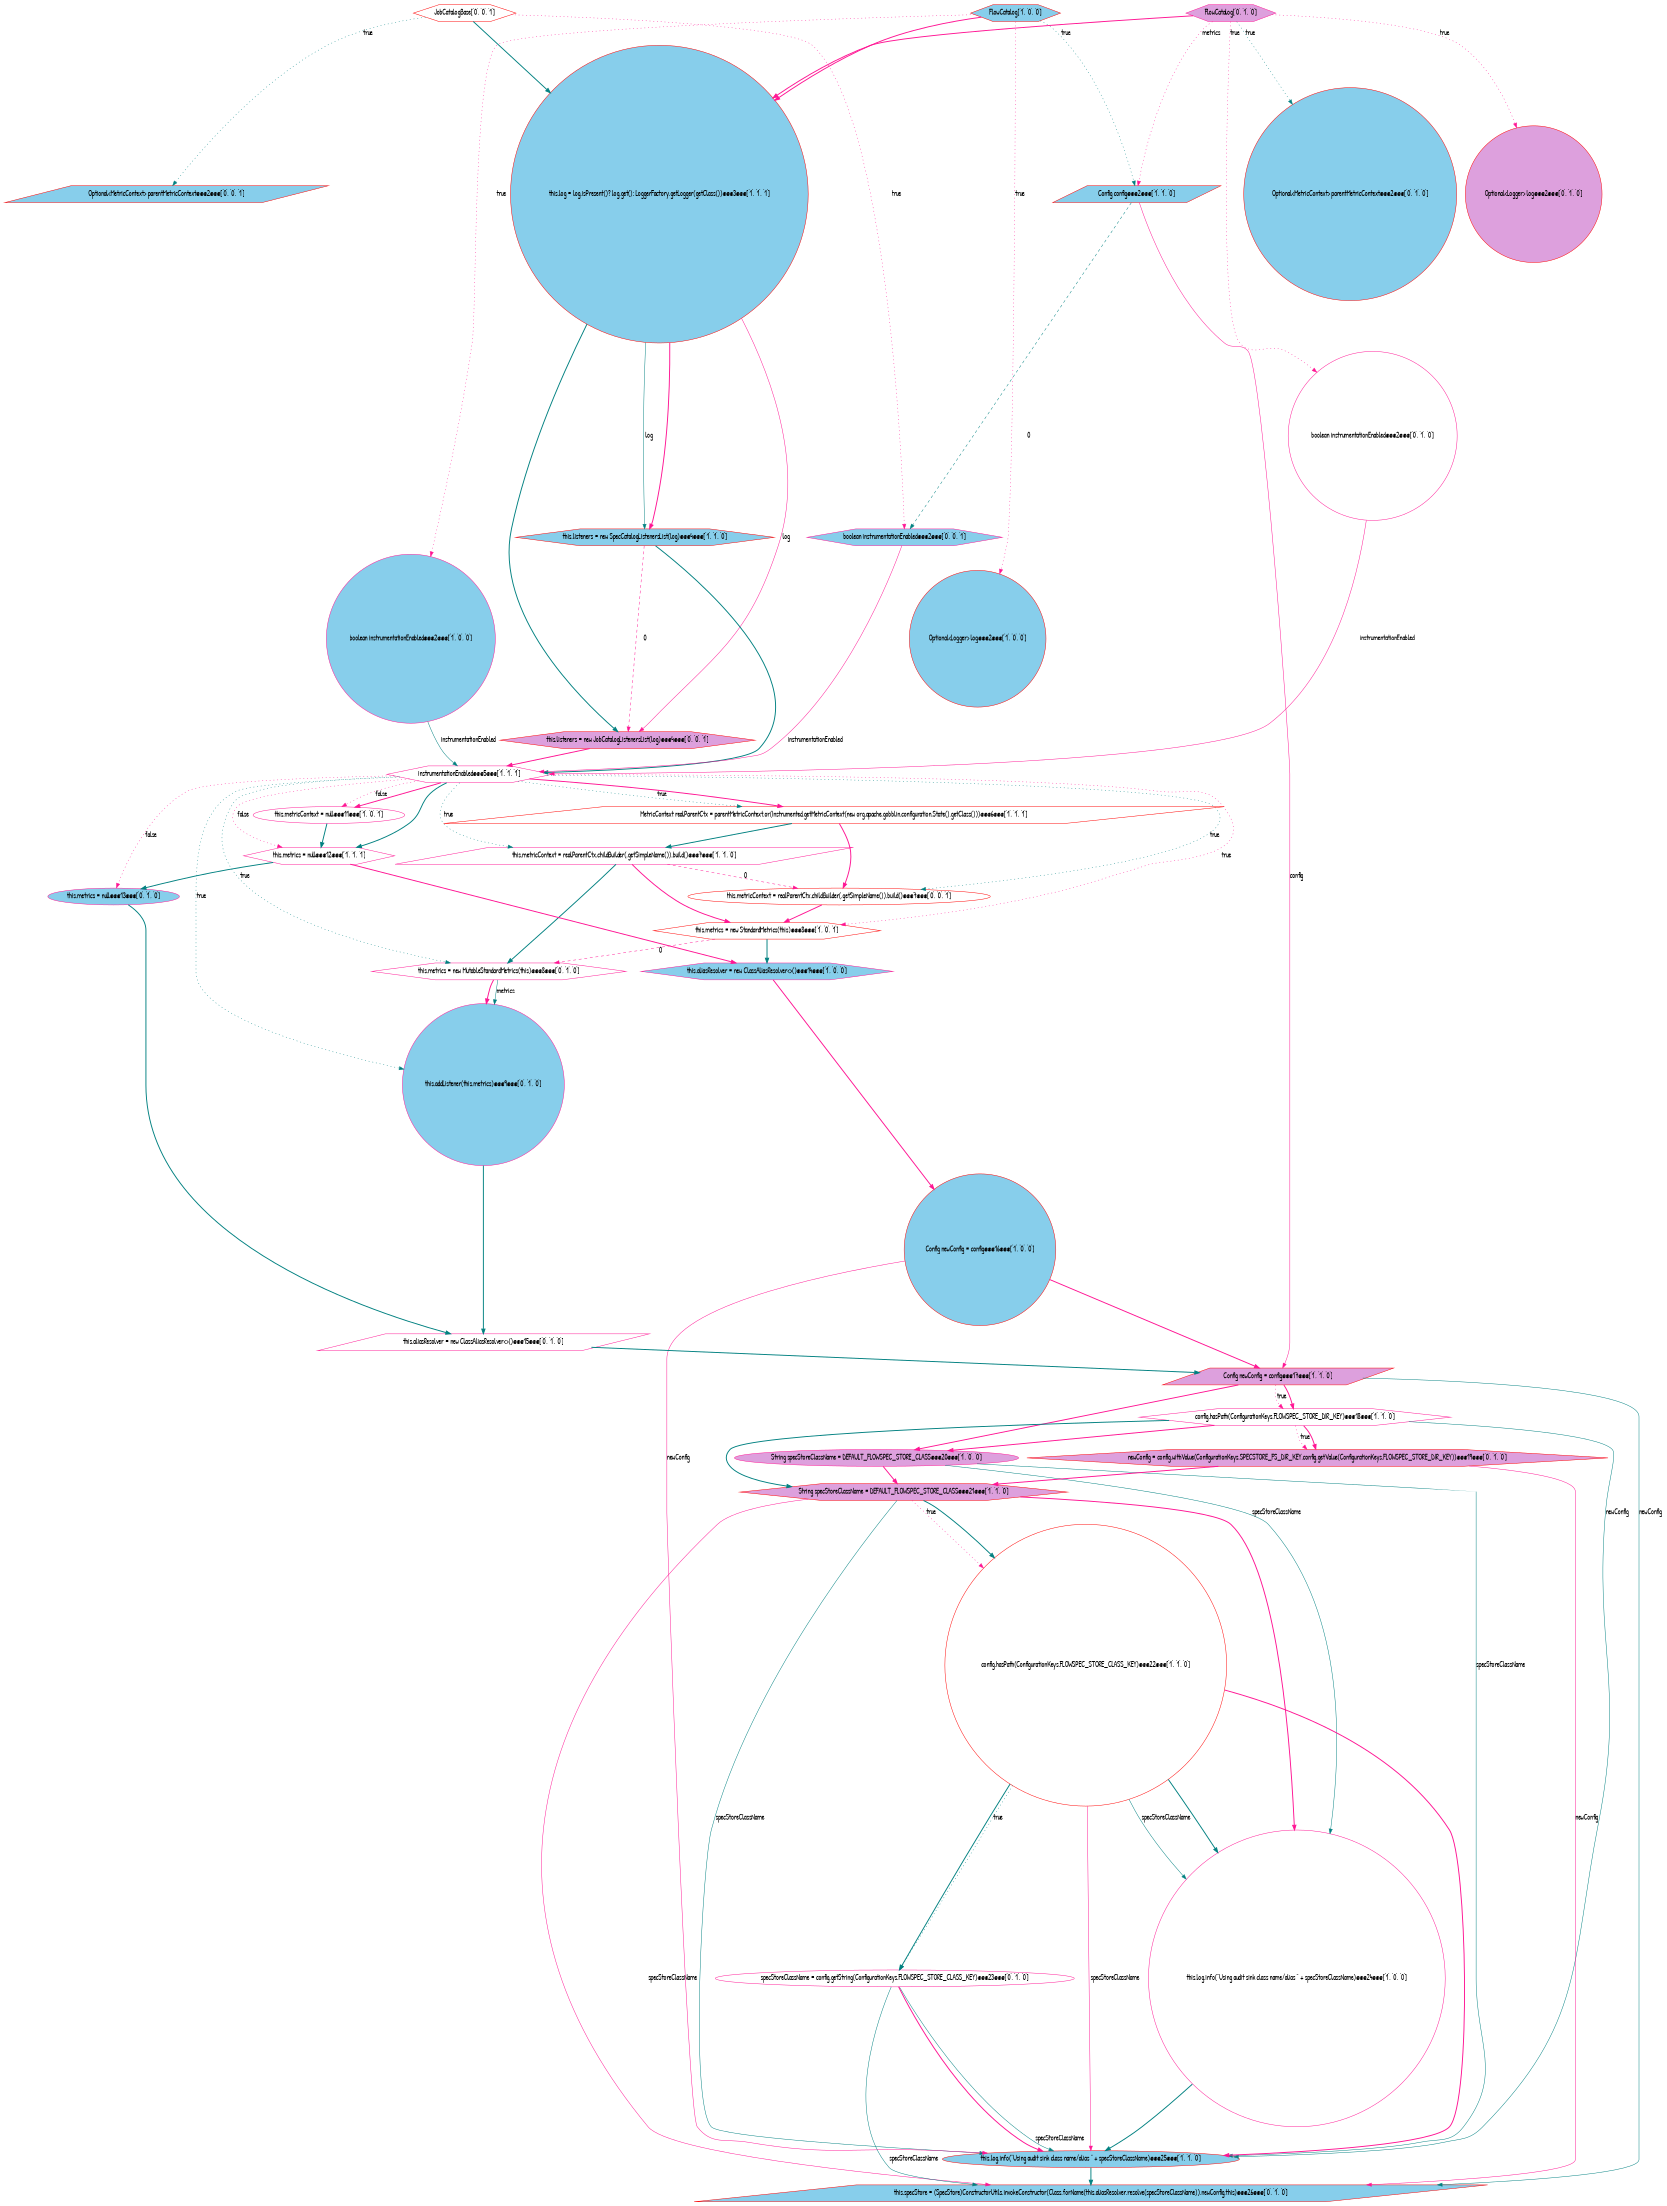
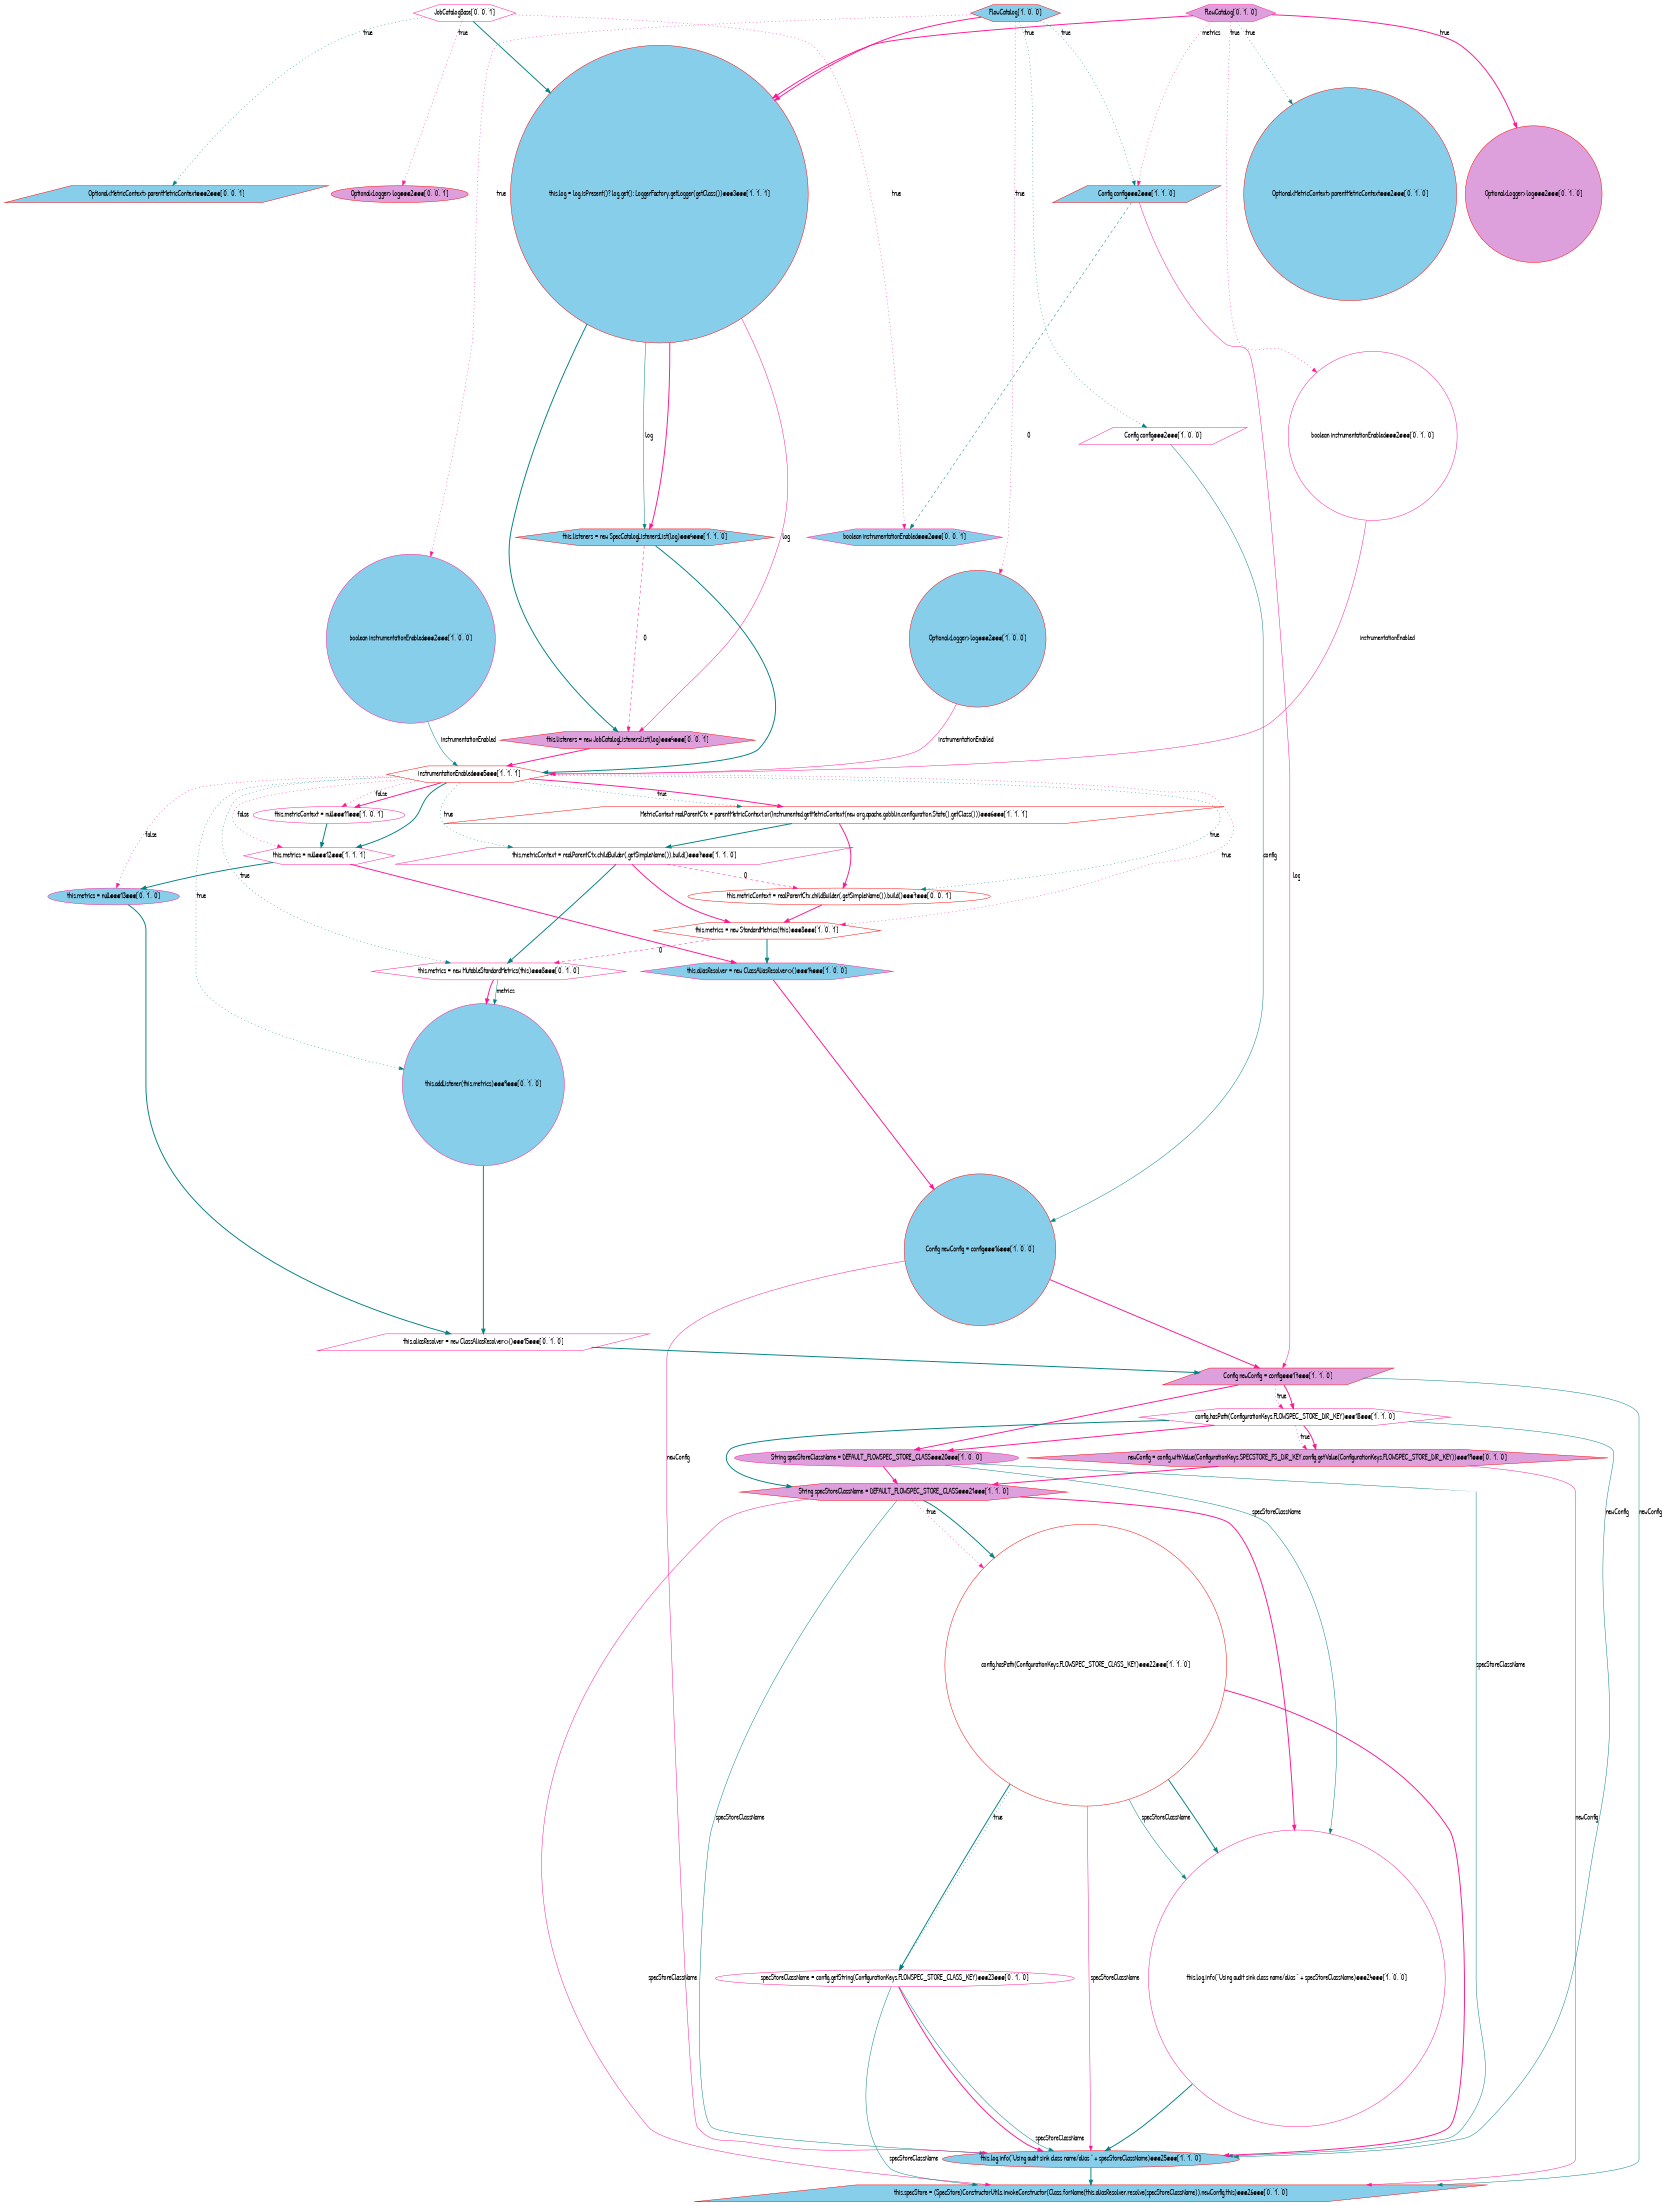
  digraph {
    fontname="Patrick Hand"
    node [color=red fillcolor=white fontname="Patrick Hand" shape=hexagon style=filled]
    edge [color=deeppink fontname="Patrick Hand" style=bold]
    n1 [fillcolor=skyblue label="this.log = log.isPresent()? log.get(): LoggerFactory.getLogger(getClass())@@@3@@@['1', '1', '1']" shape=circle]
    n2 [fillcolor=skyblue label="this.listeners = new SpecCatalogListenersList(log)@@@4@@@['1', '1', '0']"]
    n3 [fillcolor=plum label="this.listeners = new JobCatalogListenersList(log)@@@4@@@['0', '0', '1']"]
-   n4 [color=deeppink label="instrumentationEnabled@@@5@@@['1', '1', '1']"]
+   n4 [label="instrumentationEnabled@@@5@@@['1', '1', '1']"]
    n5 [fillcolor=skyblue label="Optional<Logger> log@@@2@@@['1', '0', '0']" shape=circle]
    n6 [fillcolor=skyblue label="Config config@@@2@@@['1', '1', '0']" shape=parallelogram]
    n7 [color=deeppink fillcolor=skyblue label="boolean instrumentationEnabled@@@2@@@['0', '0', '1']"]
    n8 [fillcolor=plum label="Config newConfig = config@@@17@@@['1', '1', '0']" shape=parallelogram]
    n9 [color=deeppink fillcolor=plum label="String specStoreClassName = DEFAULT_FLOWSPEC_STORE_CLASS@@@20@@@['1', '0', '0']" shape=ellipse]
    n10 [fillcolor=skyblue label="this.specStore = (SpecStore)ConstructorUtils.invokeConstructor(Class.forName(this.aliasResolver.resolve(specStoreClassName)),newConfig,this)@@@26@@@['0', '1', '0']" shape=parallelogram]
    n11 [color=deeppink label="config.hasPath(ConfigurationKeys.FLOWSPEC_STORE_DIR_KEY)@@@18@@@['1', '1', '0']"]
    n12 [color=deeppink label="this.log.info(\"Using audit sink class name/alias \" + specStoreClassName)@@@24@@@['1', '0', '0']" shape=circle]
    n13 [fillcolor=plum label="String specStoreClassName = DEFAULT_FLOWSPEC_STORE_CLASS@@@21@@@['1', '1', '0']"]
    n14 [fillcolor=skyblue label="this.log.info(\"Using audit sink class name/alias \" + specStoreClassName)@@@25@@@['1', '1', '0']" shape=ellipse]
    n15 [label="config.hasPath(ConfigurationKeys.FLOWSPEC_STORE_CLASS_KEY)@@@22@@@['1', '1', '0']" shape=circle]
    n16 [fillcolor=skyblue label="FlowCatalog['1', '0', '0']"]
+   n17 [color=deeppink label="Config config@@@2@@@['1', '0', '0']" shape=parallelogram]
    n18 [color=deeppink fillcolor=skyblue label="boolean instrumentationEnabled@@@2@@@['1', '0', '0']" shape=circle]
    n19 [fillcolor=skyblue label="Config newConfig = config@@@16@@@['1', '0', '0']" shape=circle]
    n20 [color=deeppink label="this.metricContext = realParentCtx.childBuilder(.getSimpleName()).build()@@@7@@@['1', '1', '0']" shape=parallelogram]
    n21 [label="this.metrics = new StandardMetrics(this)@@@8@@@['1', '0', '1']"]
    n22 [color=deeppink label="this.metrics = new MutableStandardMetrics(this)@@@8@@@['0', '1', '0']"]
    n23 [label="this.metricContext = realParentCtx.childBuilder(.getSimpleName()).build()@@@7@@@['0', '0', '1']" shape=ellipse]
    n24 [color=deeppink fillcolor=skyblue label="this.aliasResolver = new ClassAliasResolver<>()@@@14@@@['1', '0', '0']"]
    n25 [color=deeppink fillcolor=skyblue label="this.addListener(this.metrics)@@@9@@@['0', '1', '0']" shape=circle]
    n26 [color=deeppink label="this.aliasResolver = new ClassAliasResolver<>()@@@15@@@['0', '1', '0']" shape=parallelogram]
    n27 [fillcolor=plum label="Optional<Logger> log@@@2@@@['0', '1', '0']" shape=circle]
    n28 [color=deeppink label="this.metricContext = null@@@11@@@['1', '0', '1']" shape=ellipse]
    n29 [color=deeppink label="this.metrics = null@@@12@@@['1', '1', '1']"]
    n30 [color=deeppink fillcolor=skyblue label="this.metrics = null@@@13@@@['0', '1', '0']" shape=ellipse]
    n31 [fillcolor=skyblue label="Optional<MetricContext> parentMetricContext@@@2@@@['0', '1', '0']" shape=circle]
-   n32 [label="JobCatalogBase['0', '0', '1']"]
+   n32 [color=deeppink label="JobCatalogBase['0', '0', '1']"]
+   n33 [fillcolor=plum label="Optional<Logger> log@@@2@@@['0', '0', '1']" shape=ellipse]
    n34 [fillcolor=skyblue label="Optional<MetricContext> parentMetricContext@@@2@@@['0', '0', '1']" shape=parallelogram]
    n35 [color=deeppink label="specStoreClassName = config.getString(ConfigurationKeys.FLOWSPEC_STORE_CLASS_KEY)@@@23@@@['0', '1', '0']" shape=ellipse]
    n36 [label="MetricContext realParentCtx = parentMetricContext.or(Instrumented.getMetricContext(new org.apache.gobblin.configuration.State(),getClass()))@@@6@@@['1', '1', '1']" shape=parallelogram]
    n37 [color=deeppink fillcolor=plum label="FlowCatalog['0', '1', '0']"]
    n38 [color=deeppink label="boolean instrumentationEnabled@@@2@@@['0', '1', '0']" shape=circle]
    n39 [fillcolor=plum label="newConfig = config.withValue(ConfigurationKeys.SPECSTORE_FS_DIR_KEY,config.getValue(ConfigurationKeys.FLOWSPEC_STORE_DIR_KEY))@@@19@@@['0', '1', '0']"]
    n1 -> n2 [color=teal label=log style=solid]
    n1 -> n2
    n1 -> n3 [color=teal]
    n1 -> n3 [label=log style=solid]
    n2 -> n3 [label=0 style=dashed]
    n2 -> n4 [color=teal]
    n3 -> n4
    n4 -> n20 [color=teal label=true style=dotted]
    n4 -> n21 [label=true style=dotted]
    n4 -> n22 [color=teal label=true style=dotted]
    n4 -> n23 [color=teal label=true style=dotted]
    n4 -> n25 [color=teal label=true style=dotted]
    n4 -> n28
    n4 -> n28 [label=false style=dotted]
    n4 -> n29 [color=teal]
    n4 -> n29 [label=false style=dotted]
    n4 -> n30 [label=false style=dotted]
    n4 -> n36 [color=teal label=true style=dotted]
    n4 -> n36
    n6 -> n7 [color=teal label=0 style=dashed]
-   n6 -> n8 [label=config style=solid]
-   n7 -> n4 [label=instrumentationEnabled style=solid]
+   n6 -> n8 [label=log style=solid]
+   n5 -> n4 [label=instrumentationEnabled style=solid]
    n8 -> n9
    n8 -> n10 [color=teal label=newConfig style=solid]
    n8 -> n11
    n8 -> n11 [label=true style=dotted]
    n9 -> n12 [color=teal label=specStoreClassName style=solid]
    n9 -> n13
    n9 -> n14 [color=teal label=specStoreClassName style=solid]
    n11 -> n9
    n11 -> n13 [color=teal]
    n11 -> n14 [color=teal label=newConfig style=solid]
    n11 -> n39 [label=true style=dotted]
    n11 -> n39
    n12 -> n14 [color=teal]
    n13 -> n10 [label=specStoreClassName style=solid]
    n13 -> n12
    n13 -> n14 [color=teal label=specStoreClassName style=solid]
    n13 -> n15 [label=true style=dotted]
    n13 -> n15 [color=teal]
    n14 -> n10 [color=teal]
    n15 -> n12 [color=teal]
    n15 -> n12 [color=teal label=specStoreClassName style=solid]
    n15 -> n14 [label=specStoreClassName style=solid]
    n15 -> n14
    n15 -> n35 [color=teal label=true style=dotted]
    n15 -> n35 [color=teal]
    n16 -> n1
    n16 -> n5 [label=true style=dotted]
    n16 -> n6 [color=teal label=true style=dotted]
+   n16 -> n17 [color=teal label=true style=dotted]
    n16 -> n18 [label=true style=dotted]
+   n17 -> n19 [color=teal label=config style=solid]
    n18 -> n4 [color=teal label=instrumentationEnabled style=solid]
    n19 -> n8
    n19 -> n14 [label=newConfig style=solid]
    n20 -> n21
    n20 -> n22 [color=teal]
    n20 -> n23 [label=0 style=dashed]
    n21 -> n22 [label=0 style=dashed]
    n21 -> n24 [color=teal]
    n22 -> n25
    n22 -> n25 [color=teal label=metrics style=solid]
    n23 -> n21
    n24 -> n19
    n25 -> n26 [color=teal]
    n26 -> n8 [color=teal]
    n28 -> n29 [color=teal]
    n29 -> n24
    n29 -> n30 [color=teal]
    n30 -> n26 [color=teal]
    n32 -> n1 [color=teal]
    n32 -> n7 [label=true style=dotted]
+   n32 -> n33 [label=true style=dotted]
    n32 -> n34 [color=teal label=true style=dotted]
    n35 -> n10 [color=teal label=specStoreClassName style=solid]
    n35 -> n14 [color=teal label=specStoreClassName style=solid]
    n35 -> n14
    n36 -> n20 [color=teal]
    n36 -> n23
    n37 -> n1
    n37 -> n6 [label=metrics style=dotted]
-   n37 -> n27 [label=true style=dotted]
+   n37 -> n27 [label=true]
    n37 -> n31 [color=teal label=true style=dotted]
    n37 -> n38 [label=true style=dotted]
    n38 -> n4 [label=instrumentationEnabled style=solid]
    n39 -> n10 [label=newConfig style=solid]
    n39 -> n13
  }
